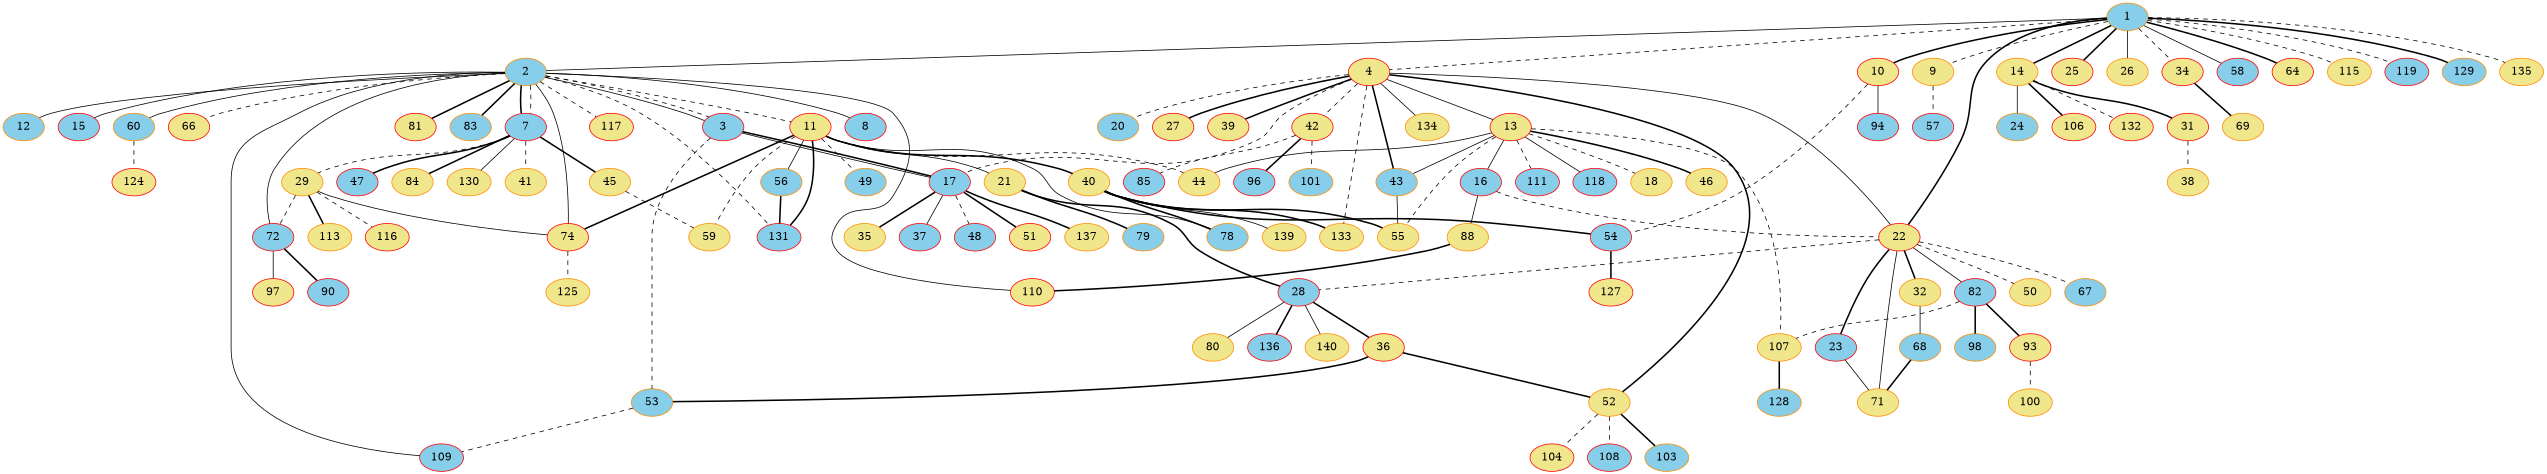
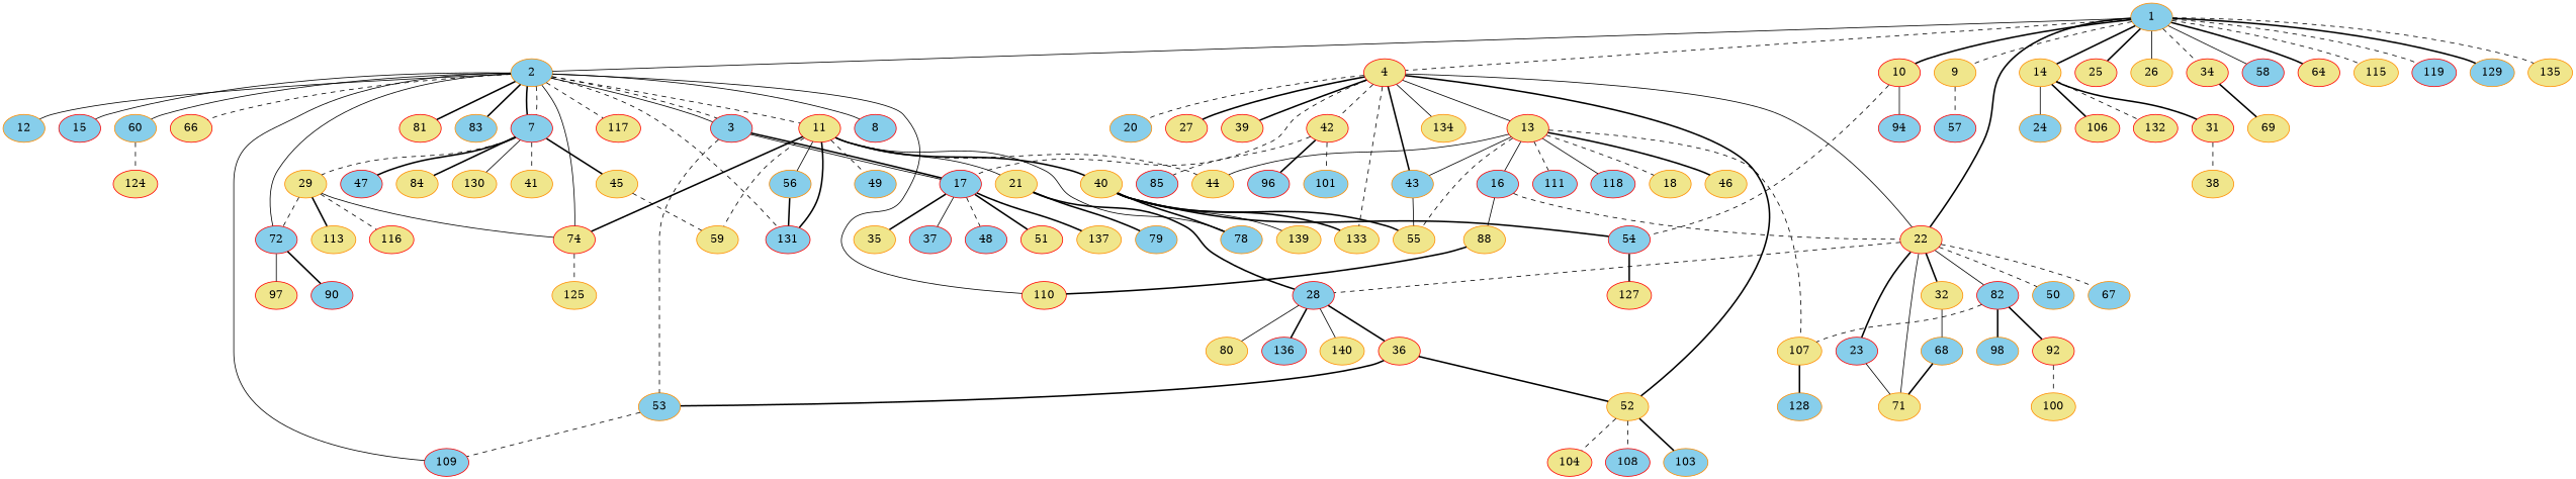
  graph {
    node [color=darkorange fillcolor=khaki style=filled]
    edge [style=bold]
    1 [fillcolor=skyblue super="+5"]
    2 [fillcolor=skyblue super="+6"]
    4 [color=red super="+19"]
    9
    10 [color=red super="+141"]
    14 [super="+99"]
    22 [color=red super="+122"]
    25 [color=red]
    26
    34 [color=red]
    58 [color=red fillcolor=skyblue]
    64 [color=red]
    115
    119 [color=red fillcolor=skyblue]
    129 [fillcolor=skyblue]
    135
    3 [color=red fillcolor=skyblue]
    7 [color=red fillcolor=skyblue super="+76"]
    8 [color=red fillcolor=skyblue]
    11 [color=red super="+102"]
    12 [fillcolor=skyblue]
    15 [color=red fillcolor=skyblue]
    60 [fillcolor=skyblue super="+93"]
    66 [color=red]
    72 [color=red fillcolor=skyblue]
    74 [color=red super="+77"]
    81 [color=red]
    83 [fillcolor=skyblue]
    109 [color=red fillcolor=skyblue]
    110 [color=red]
    117 [color=red]
    131 [color=red fillcolor=skyblue]
    17 [color=red fillcolor=skyblue super="+33"]
    13 [color=red super="+105"]
    20 [fillcolor=skyblue]
    27 [color=red]
    39 [color=red super="+61"]
    42 [color=red super="+65"]
    43 [fillcolor=skyblue super="+112"]
    52 [super="+73"]
    133
    134
    57 [color=red fillcolor=skyblue]
    54 [color=red fillcolor=skyblue super="+121"]
    94 [color=red fillcolor=skyblue]
    24 [fillcolor=skyblue]
    31 [color=red]
    106 [color=red]
    132 [color=red]
    28 [color=red fillcolor=skyblue super="+30"]
    23 [color=red fillcolor=skyblue]
    32 [super="+138"]
-   50
+   50 [fillcolor=skyblue]
    67 [fillcolor=skyblue super="+89"]
    71 [super="+126"]
    82 [color=red fillcolor=skyblue super="+91"]
    69
    53 [fillcolor=skyblue super="+87"]
    29
    41
    45 [super="+62"]
    47 [color=red fillcolor=skyblue]
    84
    130
    21 [super="+114"]
    40 [super="+63"]
    44 [super="+86"]
    49 [fillcolor=skyblue]
    56 [fillcolor=skyblue super="+75"]
    59
    78 [fillcolor=skyblue super="+95"]
    124 [color=red]
    90 [color=red fillcolor=skyblue]
    97 [color=red]
    125
    35
    37 [color=red fillcolor=skyblue]
    48 [color=red fillcolor=skyblue]
    51 [color=red]
    137
    16 [color=red fillcolor=skyblue]
    18
    46
    55
    107
    111 [color=red fillcolor=skyblue]
    118 [color=red fillcolor=skyblue]
    85 [color=red fillcolor=skyblue]
    96 [color=red fillcolor=skyblue]
    101 [fillcolor=skyblue]
    103 [fillcolor=skyblue]
    104 [color=red]
    108 [color=red fillcolor=skyblue]
    113
    116 [color=red]
    127 [color=red]
    79 [fillcolor=skyblue]
    139
    88 [super="+123"]
    128 [fillcolor=skyblue]
    38
    36 [color=red super="+70"]
    80
    136 [color=red fillcolor=skyblue]
    140
    68 [fillcolor=skyblue super="+120"]
-   92 [color=red label=93]
+   92 [color=red]
    98 [fillcolor=skyblue]
    100
    1 -- 2 [style=solid]
    1 -- 4 [style=dashed]
    1 -- 9 [style=dashed]
    1 -- 10
    1 -- 14
    1 -- 22
    1 -- 25
    1 -- 26 [style=solid]
    1 -- 34 [style=dashed]
    1 -- 58 [style=solid]
    1 -- 64
    1 -- 115 [style=dashed]
    1 -- 119 [style=dashed]
    1 -- 129
    1 -- 135 [style=dashed]
    2 -- 3 [style=solid]
    2 -- 3 [style=dashed]
    2 -- 7
    2 -- 7 [style=dashed]
    2 -- 8 [style=solid]
    2 -- 11 [style=dashed]
    2 -- 12 [style=solid]
    2 -- 15 [style=solid]
    2 -- 60 [style=solid]
    2 -- 66 [style=dashed]
    2 -- 72 [style=solid]
    2 -- 74 [style=solid]
    2 -- 81
    2 -- 83
    2 -- 109 [style=solid]
    2 -- 110 [style=solid]
    2 -- 117 [style=dashed]
    2 -- 131 [style=dashed]
    4 -- 22 [style=solid]
    4 -- 17 [style=dashed]
    4 -- 13 [style=solid]
    4 -- 20 [style=dashed]
    4 -- 27
    4 -- 39
    4 -- 42 [style=dashed]
    4 -- 43
    4 -- 52
    4 -- 133 [style=dashed]
    4 -- 134 [style=solid]
    9 -- 57 [style=dashed]
    10 -- 54 [style=dashed]
    10 -- 94 [style=solid]
    14 -- 24 [style=solid]
    14 -- 31
    14 -- 106
    14 -- 132 [style=dashed]
    22 -- 28 [style=dashed]
    22 -- 23
    22 -- 32
    22 -- 50 [style=dashed]
    22 -- 67 [style=dashed]
    22 -- 71 [style=solid]
    22 -- 82 [style=solid]
    34 -- 69
    3 -- 17 [style=solid]
    3 -- 17
    3 -- 53 [style=dashed]
    7 -- 29 [style=dashed]
    7 -- 41 [style=dashed]
    7 -- 45
    7 -- 47
    7 -- 84
    7 -- 130 [style=solid]
    11 -- 74
    11 -- 131
    11 -- 21 [style=solid]
    11 -- 40
    11 -- 44 [style=dashed]
    11 -- 49 [style=dashed]
    11 -- 56 [style=solid]
    11 -- 59 [style=dashed]
    11 -- 78 [style=solid]
    60 -- 124 [style=dashed]
    72 -- 90
    72 -- 97 [style=solid]
    74 -- 125 [style=dashed]
    17 -- 35
    17 -- 37 [style=solid]
    17 -- 48 [style=dashed]
    17 -- 51
    17 -- 137
    13 -- 43 [style=solid]
    13 -- 44 [style=solid]
    13 -- 16 [style=solid]
    13 -- 18 [style=dashed]
    13 -- 46
    13 -- 55 [style=dashed]
    13 -- 107 [style=dashed]
    13 -- 111 [style=dashed]
    13 -- 118 [style=solid]
    42 -- 85 [style=dashed]
    42 -- 96
    42 -- 101 [style=dashed]
    43 -- 55 [style=solid]
    52 -- 103
    52 -- 104 [style=dashed]
    52 -- 108 [style=dashed]
    54 -- 127
    31 -- 38 [style=dashed]
    28 -- 36
    28 -- 80 [style=solid]
    28 -- 136
    28 -- 140 [style=solid]
    23 -- 71 [style=solid]
    32 -- 68 [style=solid]
    82 -- 107 [style=dashed]
    82 -- 92
    82 -- 98
    53 -- 109 [style=dashed]
    29 -- 72 [style=dashed]
    29 -- 74 [style=solid]
    29 -- 113
    29 -- 116 [style=dashed]
    45 -- 59 [style=dashed]
    21 -- 28
    21 -- 79
    40 -- 133
    40 -- 54
    40 -- 78
    40 -- 55
    40 -- 139 [style=solid]
    56 -- 131
    16 -- 22 [style=dashed]
    16 -- 88 [style=solid]
    107 -- 128
    88 -- 110
    36 -- 52
    36 -- 53
    68 -- 71
    92 -- 100 [style=dashed]
  }
